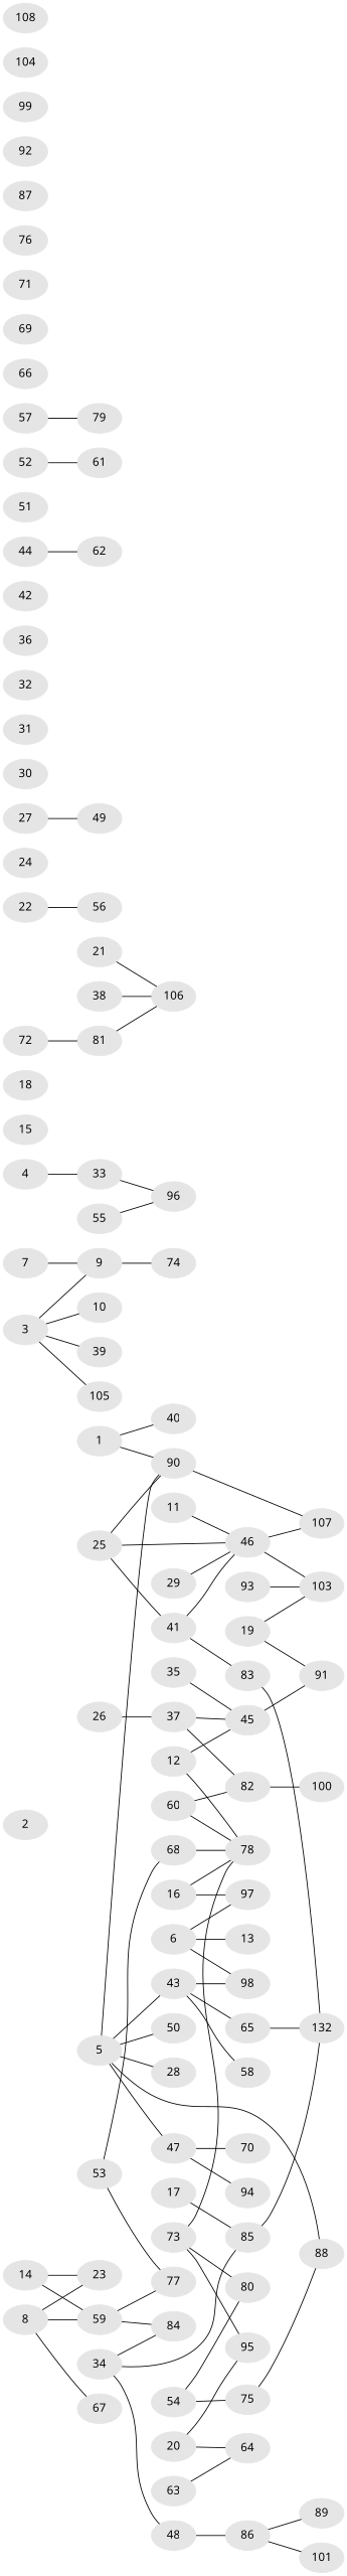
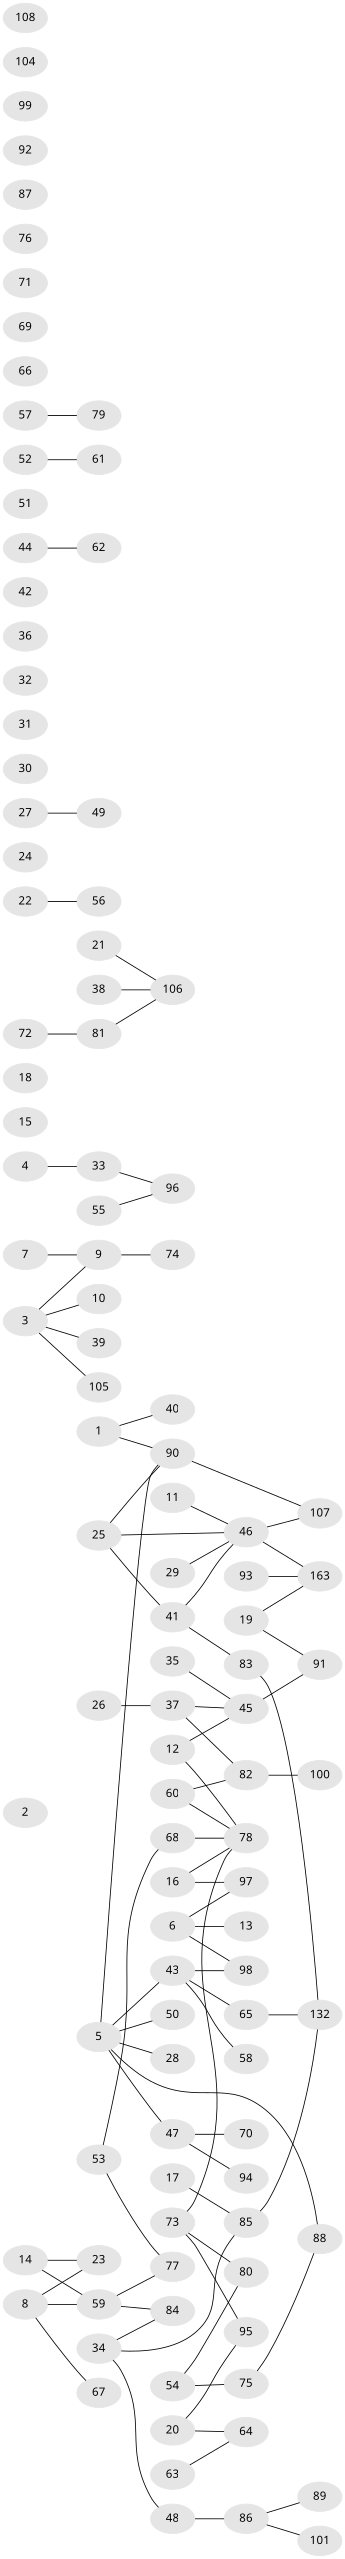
  graph {
    fontname="Noto Sans"
    rankdir=LR
    node [color=gray90 fontname="Noto Sans" style=filled]
    edge [fontname="Noto Sans"]
    1
    40
    90
    107
    2
    3
    9
    10
    39
    105
    74
    4
    33
    96
    5
    28
    43
    47
    50
    88
    98
    58
    65
    70
    94
    6
    13
    97
    7
    8
    23
    59
    67
    84
    77
    11
    46
-   103
+   103 [label=163]
    12
    45
    78
    91
    14
    15
    16
    17
    85
    n48 [label=132]
    18
    19
    20
    64
    95
    21
    106
    22
    56
    24
    25
    41
    83
    26
    37
    82
    27
    49
    29
    30
    31
    32
    34
    48
    86
    35
    36
    100
    38
    42
    44
    62
    89
    101
    51
    52
    61
    53
    68
    54
    75
    80
    55
    57
    79
    60
    63
    66
    69
    71
    72
    81
    73
    76
    87
    92
    93
    99
    104
    108
    1 -- 40
    1 -- 90
    90 -- 107
    3 -- 9
    3 -- 10
    3 -- 39
    3 -- 105
    9 -- 74
    4 -- 33
    33 -- 96
    5 -- 90
    5 -- 28
    5 -- 43
    5 -- 47
    5 -- 50
    5 -- 88
    43 -- 98
    43 -- 58
    43 -- 65
    47 -- 70
    47 -- 94
    65 -- n48
    6 -- 98
    6 -- 13
    6 -- 97
    7 -- 9
    8 -- 23
    8 -- 59
    8 -- 67
    59 -- 84
    59 -- 77
    11 -- 46
    46 -- 107
    46 -- 103
    12 -- 45
    12 -- 78
    45 -- 91
    14 -- 23
    14 -- 59
    16 -- 97
    16 -- 78
    17 -- 85
    85 -- n48
    19 -- 103
    19 -- 91
    20 -- 64
    20 -- 95
    21 -- 106
    22 -- 56
    25 -- 90
    25 -- 46
    25 -- 41
    41 -- 46
    41 -- 83
    83 -- n48
    26 -- 37
    37 -- 45
    37 -- 82
    82 -- 100
    27 -- 49
    29 -- 46
    34 -- 84
    34 -- 85
    34 -- 48
    48 -- 86
    86 -- 89
    86 -- 101
    35 -- 45
    38 -- 106
    44 -- 62
    52 -- 61
    53 -- 77
    53 -- 68
    68 -- 78
    54 -- 75
    54 -- 80
    75 -- 88
    55 -- 96
    57 -- 79
    60 -- 78
    60 -- 82
    63 -- 64
    72 -- 81
    81 -- 106
    73 -- 78
    73 -- 95
    73 -- 80
    93 -- 103
  }
